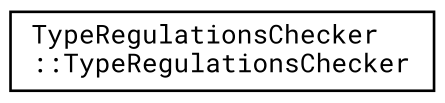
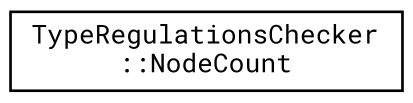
  digraph {
    rankdir=LR
    fontname="Roboto Mono"
-   n1 [color=black fillcolor=white fontname="Roboto Mono" fontsize=10 height=0.2 label="TypeRegulationsChecker\l::TypeRegulationsChecker" shape=record style=filled width=0.4]
+   n1 [color=black fillcolor=white fontname="Roboto Mono" fontsize=10 height=0.2 label="TypeRegulationsChecker\l::NodeCount" shape=record style=filled width=0.4]
  }
